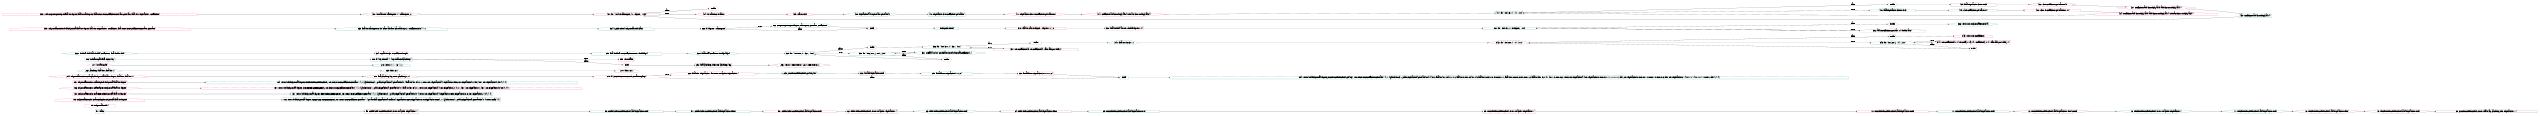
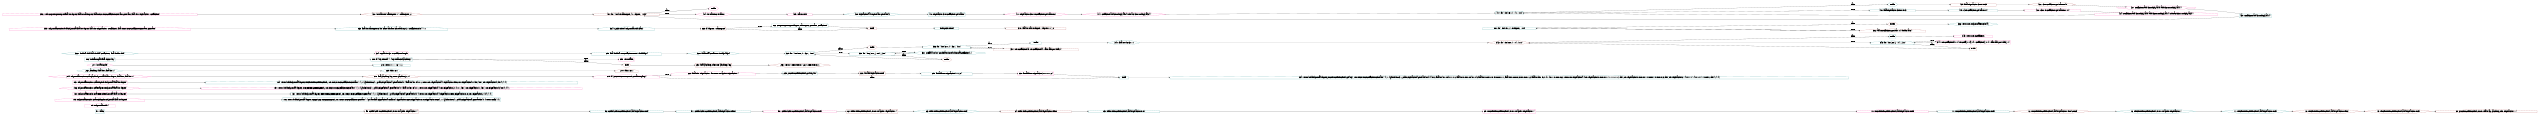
  digraph {
    rankdir=LR
    node [color=teal shape=house]
    edge [arrowhead=vee]
    n1 [label="51:  static" shape=note]
    n2 [color=brown label="55:  CHEBYSHEV_COEFFICIENTS = new ArrayList<BigFraction>()" shape=note]
    n3 [label="56:  CHEBYSHEV_COEFFICIENTS.add(BigFraction.ONE)"]
    n4 [label="57:  CHEBYSHEV_COEFFICIENTS.add(BigFraction.ZERO)"]
    n5 [color=deeppink label="58:  CHEBYSHEV_COEFFICIENTS.add(BigFraction.ONE)"]
    n6 [color=brown label="62:  HERMITE_COEFFICIENTS = new ArrayList<BigFraction>()" shape=note]
    n7 [label="63:  HERMITE_COEFFICIENTS.add(BigFraction.ONE)" shape=hexagon]
    n8 [color=brown label="64:  HERMITE_COEFFICIENTS.add(BigFraction.ZERO)"]
-   n9 [label="65:  LAGUERRE_COEFFICIENTS.add(BigFraction.TWO)"]
+   n9 [label="65:  HERMITE_COEFFICIENTS.add(BigFraction.TWO)"]
    n10 [color=deeppink label="69:  LAGUERRE_COEFFICIENTS = new ArrayList<BigFraction>()" shape=note]
    n11 [color=deeppink label="70:  LAGUERRE_COEFFICIENTS.add(BigFraction.ONE)"]
    n12 [label="71:  LAGUERRE_COEFFICIENTS.add(BigFraction.ONE)"]
    n13 [color=brown label="72:  LAGUERRE_COEFFICIENTS.add(BigFraction.MINUS_ONE)" shape=hexagon]
    n14 [label="76:  LEGENDRE_COEFFICIENTS = new ArrayList<BigFraction>()" shape=hexagon]
    n15 [label="77:  LEGENDRE_COEFFICIENTS.add(BigFraction.ONE)" shape=hexagon]
    n16 [color=brown label="78:  LEGENDRE_COEFFICIENTS.add(BigFraction.ZERO)" shape=hexagon]
    n17 [color=brown label="79:  LEGENDRE_COEFFICIENTS.add(BigFraction.ONE)" shape=hexagon]
    n18 [color=brown label="82:  JACOBI_COEFFICIENTS = new HashMap<JacobiKey, List<BigFraction>>()"]
    n19 [color=deeppink label="89:  PolynomialsUtils ()"]
    n20 [color=deeppink label="105:  PolynomialFunction createChebyshevPolynomial(final int degree)"]
    n21 [label="106:  return buildPolynomial(degree, CHEBYSHEV_COEFFICIENTS, new RecurrenceCoefficientsGenerator() { private final BigFraction[] coeffs = { BigFraction.ZERO, BigFraction.TWO, BigFraction.ONE }; /** {@inheritDoc} */ public BigFraction[] generate(int k) { return coeffs; } });" shape=note]
    n22 [color=deeppink label="130:  PolynomialFunction createHermitePolynomial(final int degree)" shape=note]
    n23 [label="131:  return buildPolynomial(degree, HERMITE_COEFFICIENTS, new RecurrenceCoefficientsGenerator() { /** {@inheritDoc} */ public BigFraction[] generate(int k) { return new BigFraction[] { BigFraction.ZERO, BigFraction.TWO, new BigFraction(2 * k)}; } });" shape=note]
    n24 [color=deeppink label="156:  PolynomialFunction createLaguerrePolynomial(final int degree)" shape=hexagon]
    n25 [color=deeppink label="157:  return buildPolynomial(degree, LAGUERRE_COEFFICIENTS, new RecurrenceCoefficientsGenerator() { /** {@inheritDoc} */ public BigFraction[] generate(int k) { final int kP1 = k + 1; return new BigFraction[] { new BigFraction(2 * k + 1, kP1), new BigFraction(-1, kP1), new BigFraction(k, kP1)}; } });"]
    n26 [color=deeppink label="183:  PolynomialFunction createLegendrePolynomial(final int degree)" shape=note]
    n27 [label="184:  return buildPolynomial(degree, LEGENDRE_COEFFICIENTS,  new RecurrenceCoefficientsGenerator() { /** {@inheritDoc} */ public BigFraction[] generate(int k) { final int kP1 = k + 1; return new BigFraction[] { BigFraction.ZERO, new BigFraction(k + kP1, kP1), new BigFraction(k, kP1)}; } });"]
    n28 [color=deeppink label="214:  PolynomialFunction createJacobiPolynomial(final int degree, final int v, final int w)" shape=hexagon]
    n29 [color=brown label="217:  final JacobiKey key = new JacobiKey(v, w)" shape=hexagon]
    n30 [color=deeppink label="219:  if (!JACOBI_COEFFICIENTS.containsKey(key))"]
    n31 [color=deeppink label="222:  final List<BigFraction> list = new ArrayList<BigFraction>()"]
    n32 [label=endif]
    n33 [label="223:  JACOBI_COEFFICIENTS.put(key, list)" shape=note]
    n34 [label="234:  return buildPolynomial(degree, JACOBI_COEFFICIENTS.get(key),  new RecurrenceCoefficientsGenerator() { /** {@inheritDoc} */ public BigFraction[] generate(int k) { k++; final int kvw  = k + v + w; final int twoKvw = kvw + k; final int twoKvwM1 = twoKvw - 1; final int twoKvwM2 = twoKvw - 2; final int den  = 2 * k *  kvw * twoKvwM2;  return new BigFraction[] { new BigFraction(twoKvwM1 * (v * v - w * w), den), new BigFraction(twoKvwM1 * twoKvw * twoKvwM2, den), new BigFraction(2 * (k + v - 1) * (k + w - 1) * twoKvw, den) }; } });"]
    n35 [color=brown label="226:  list.add(BigFraction.ONE)" shape=note]
    n36 [label="229:  list.add(new BigFraction(v - w, 2))"]
    n37 [color=deeppink label="230:  list.add(new BigFraction(2 + v + w, 2))" shape=note]
    n38 [label="268:  JacobiKey (final int v, final int w)" shape=hexagon]
    n39 [label="269:  this.v = v" shape=hexagon]
    n40 [color=brown label="270:  this.w = w"]
    n41 [color=deeppink label="217:  int hashCode()" shape=hexagon]
    n42 [label="278:  return (v << 16) ^ w;"]
    n43 [label="286:  boolean equals(final Object key)" shape=note]
    n44 [label="288:  if ((key == null) || !(key instanceof JacobiKey))" shape=note]
    n45 [color=deeppink label="289:  return false;" shape=note]
    n46 [color=brown label=endif shape=hexagon]
    n47 [color=brown label="292:  final JacobiKey otherK = (JacobiKey) key" shape=note]
    n48 [color=brown label="293:  return (v == otherK.v) && (w == otherK.w);" shape=hexagon]
    n49 [label="322:  double[] shift(final double[] coefficients,  final double shift)" shape=hexagon]
    n50 [color=deeppink label="324:  equals int dp1 = coefficients.length" shape=note]
    n51 [label="325:  final double[] newCoefficients = new double[dp1]"]
    n52 [label="328:  final int[][] coeff = new int[dp1][dp1]" shape=hexagon]
    n53 [label="329:  for (  int i = 0 ; i < dp1 ;   i++)" shape=note]
    n54 [color=brown label=endfor shape=hexagon]
    n55 [label="330:  for (  int j = 0 ; j <= i ;   j++)"]
    n56 [label="336:  for (  int i = 0 ; i < dp1 ;   i++)"]
    n57 [color=brown label=endfor shape=hexagon]
    n58 [label="331:  coeff[i][j] = (int) CombinatoricsUtils.binomialCoefficient(i, j)" shape=hexagon]
    n59 [label=endfor]
    n60 [color=brown label="337:  newCoefficients[0] += coefficients[i] * FastMath.pow(shift, i)"]
    n61 [label="341:  final int d = dp1 - 1" shape=hexagon]
    n62 [color=brown label="342:  for (  int i = 0 ; i < d ;   i++)" shape=hexagon]
    n63 [label=endfor shape=note]
    n64 [label="343:  for (  int j = i ; j < d ;   j++)"]
    n65 [color=deeppink label="349:  return newCoefficients;"]
    n66 [color=brown label=endfor shape=note]
    n67 [color=deeppink label="344:  newCoefficients[i + 1] += coeff[j + 1][j - i] * coefficients[j + 1] * FastMath.pow(shift, j - i)" shape=note]
    n68 [color=deeppink label="359:  PolynomialFunction buildPolynomial(final int degree, final List<BigFraction> coefficients, final RecurrenceCoefficientsGenerator generator)"]
    n69 [label="363:  final int maxDegree = (int) FastMath.floor(FastMath.sqrt(2 * coefficients.size())) - 1"]
    n70 [label="364:  synchronized (PolynomialsUtils.class)"]
    n71 [color=brown label="365:  if (degree > maxDegree)" shape=note]
    n72 [label="366:  computeUpToDegree(degree, maxDegree, generator, coefficients)" shape=note]
    n73 [color=brown label=endif]
    n74 [label="end-synchronized"]
    n75 [color=brown label="378:  final int start = degree * (degree + 1) / 2"]
-   n76 [color=brown label="380:  final double[] a = new double[degree + 1]" shape=note]
    n77 [label="381:  for (  int i = 0 ; i <= degree ;   ++i)"]
    n78 [color=brown label=endfor shape=hexagon]
    n79 [color=brown label="382:  a[i] = coefficients.get(start + i).doubleValue()"]
    n80 [label="386:  return new PolynomialFunction(a);" shape=hexagon]
    n81 [color=deeppink label="396:  void computeUpToDegree(final int degree, final int maxDegree, final RecurrenceCoefficientsGenerator generator, final List<BigFraction> coefficients)"]
    n82 [color=brown label="400:  int startK = (maxDegree - 1) * maxDegree / 2" shape=hexagon]
    n83 [color=brown label="401:  for (  int k = maxDegree ; k < degree ;   ++k)"]
    n84 [color=deeppink label=endfor shape=hexagon]
    n85 [color=deeppink label="404:  int startKm2 = startK" shape=hexagon]
    n86 [color=deeppink label="405:  startK += k"]
    n87 [label="408:  BigFraction[] ai = generator.generate(k)" shape=hexagon]
    n88 [label="410:  BigFraction ck = coefficients.get(startK)" shape=note]
    n89 [color=deeppink label="411:  BigFraction ckm1 = coefficients.get(startKm1)" shape=hexagon]
    n90 [color=deeppink label="414:  coefficients.add(ck.multiply(ai[0]).subtract(ckm1.multiply(ai[2])))" shape=hexagon]
    n91 [label="417:  for (  int i = 1 ; i < k ;   ++i)" shape=note]
    n92 [label=endfor shape=hexagon]
    n93 [label="418:  final BigFraction ckPrev = ck"]
    n94 [color=brown label="425:  final BigFraction ckPrev = ck"]
    n95 [label="419:  ck = coefficients.get(startK + i)"]
    n96 [color=brown label="426:  ck = coefficients.get(startK + k)" shape=hexagon]
    n97 [color=deeppink label="420:  ckm1 = coefficients.get(startKm1 + i)"]
    n98 [color=deeppink label="421:  coefficients.add(ck.multiply(ai[0]).add(ckPrev.multiply(ai[1])).subtract(ckm1.multiply(ai[2])))"]
    n99 [color=deeppink label="427:  coefficients.add(ck.multiply(ai[0]).add(ckPrev.multiply(ai[1])))" shape=hexagon]
    n100 [label="430:  coefficients.add(ck.multiply(ai[1]))" shape=note]
    n1 -> n2
    n2 -> n3 [arrowhead=dot]
    n3 -> n4
    n4 -> n5
    n5 -> n6
    n6 -> n7
    n7 -> n8 [arrowhead=dot]
    n8 -> n9 [arrowhead=dot]
    n9 -> n10
    n10 -> n11 [arrowhead=dot]
    n11 -> n12
    n12 -> n13 [arrowhead=dot]
    n13 -> n14
    n14 -> n15 [arrowhead=dot]
    n15 -> n16 [arrowhead=dot]
    n16 -> n17 [arrowhead=dot]
    n17 -> n18 [arrowhead=dot]
    n20 -> n21
    n22 -> n23
    n24 -> n25
    n26 -> n27 [arrowhead=dot]
    n28 -> n29
    n29 -> n30 [arrowhead=dot]
    n30 -> n31 [arrowhead=dot label=True]
    n30 -> n32 [label=False]
    n31 -> n33
    n32 -> n34
    n33 -> n35 [arrowhead=dot]
    n35 -> n36
    n36 -> n37 [arrowhead=dot]
    n37 -> n32
    n38 -> n39
    n39 -> n40
    n41 -> n42
    n43 -> n44
    n44 -> n45 [arrowhead=dot label=True]
    n44 -> n46 [label=False]
    n46 -> n47
    n47 -> n48
    n49 -> n50
    n50 -> n51 [arrowhead=dot]
    n51 -> n52
    n52 -> n53
    n53 -> n54 [arrowhead=dot label=False]
    n53 -> n55 [arrowhead=dot label=True]
    n54 -> n56 [arrowhead=dot]
    n55 -> n57 [label=False]
    n55 -> n58 [arrowhead=dot label=True]
    n56 -> n59 [label=False]
    n56 -> n60 [label=True]
    n57 -> n53 [arrowhead=dot]
    n58 -> n55
    n59 -> n61
    n60 -> n56 [arrowhead=dot]
    n61 -> n62
    n62 -> n63 [label=False]
    n62 -> n64 [arrowhead=dot label=True]
    n63 -> n65 [arrowhead=dot]
    n64 -> n66 [arrowhead=dot label=False]
    n64 -> n67 [arrowhead=dot label=True]
    n66 -> n62
    n67 -> n64 [arrowhead=dot]
    n68 -> n69 [arrowhead=dot]
    n69 -> n70
    n70 -> n71 [arrowhead=dot]
    n71 -> n72 [label=True]
    n71 -> n73 [arrowhead=dot label=False]
    n72 -> n73
    n73 -> n74 [arrowhead=dot]
    n74 -> n75
-   n75 -> n76 [arrowhead=dot]
-   n76 -> n77 [arrowhead=dot]
    n77 -> n78 [label=False]
    n77 -> n79 [arrowhead=dot label=True]
    n78 -> n80
    n79 -> n77
    n81 -> n82 [arrowhead=dot]
    n82 -> n83
    n83 -> n84 [arrowhead=dot label=False]
    n83 -> n85 [label=True]
    n85 -> n86
    n86 -> n87
    n87 -> n88
    n88 -> n89 [arrowhead=dot]
    n89 -> n90
    n90 -> n91
    n91 -> n92 [arrowhead=dot label=False]
    n91 -> n93 [label=True]
    n92 -> n94 [arrowhead=dot]
    n93 -> n95
    n94 -> n96
    n95 -> n97 [arrowhead=dot]
    n96 -> n99
    n97 -> n98
    n98 -> n91 [arrowhead=dot]
    n99 -> n100
    n100 -> n83
  }
